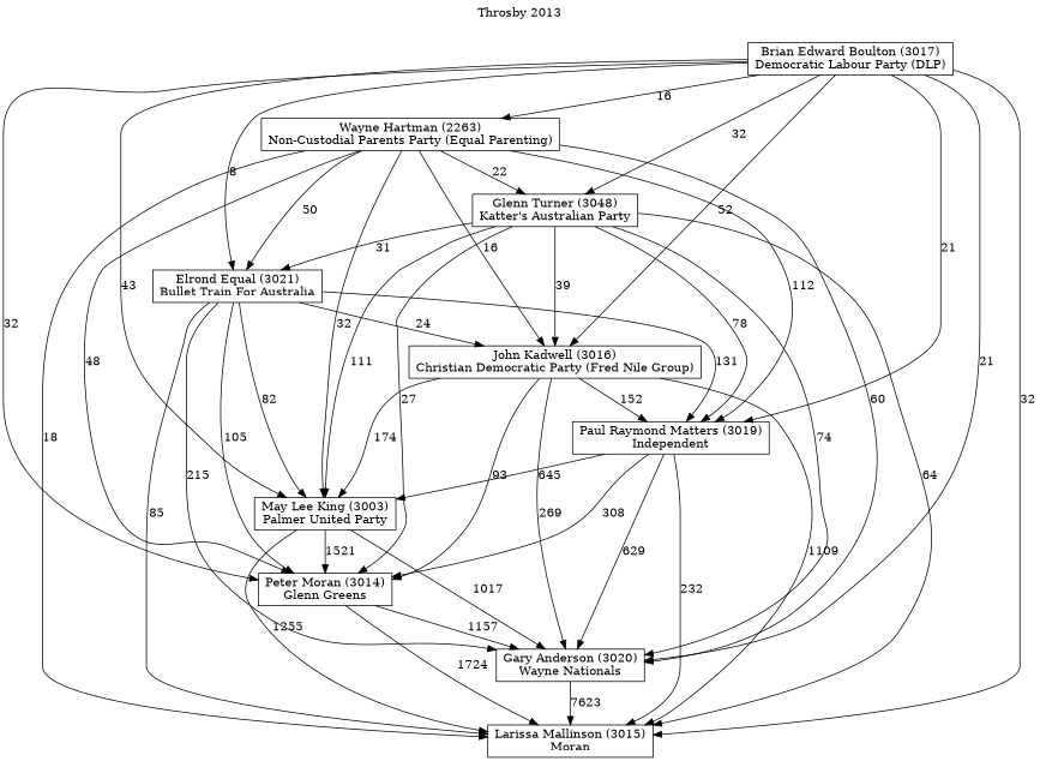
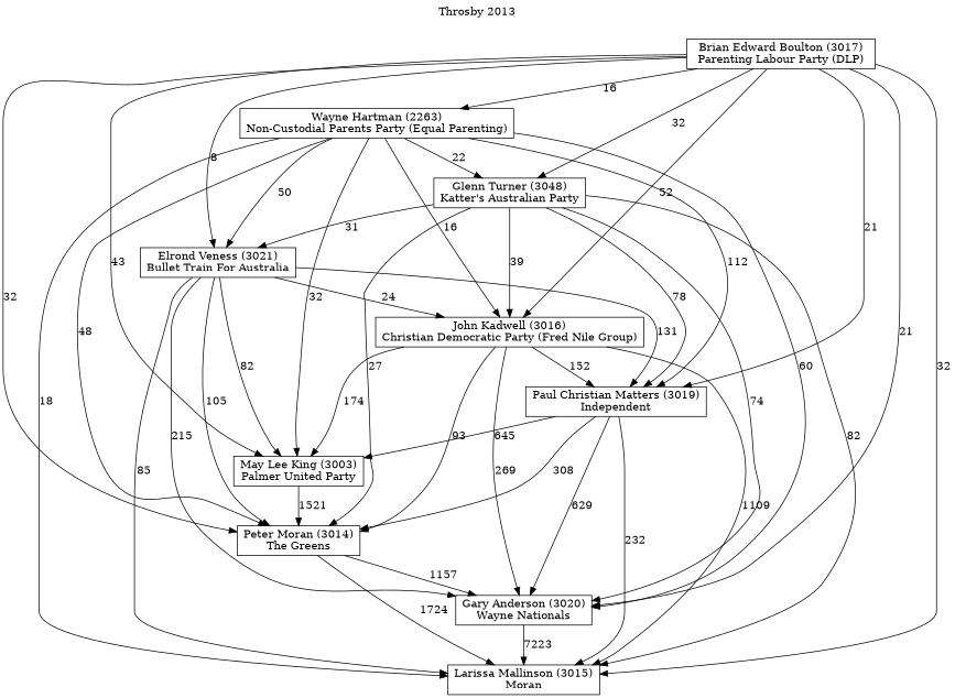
  digraph {
    label="Throsby 2013"
    labelloc=t
    mclimit=10
    node [shape=box]
    n1 [label="Larissa Mallinson (3015)\nMoran"]
    n2 [label="Gary Anderson (3020)\nWayne Nationals"]
-   n3 [label="Peter Moran (3014)\nGlenn Greens"]
+   n3 [label="Peter Moran (3014)\nThe Greens"]
    n4 [label="May Lee King (3003)\nPalmer United Party"]
-   n5 [label="Paul Raymond Matters (3019)\nIndependent"]
+   n5 [label="Paul Christian Matters (3019)\nIndependent"]
    n6 [label="John Kadwell (3016)\nChristian Democratic Party (Fred Nile Group)"]
-   n7 [label="Elrond Equal (3021)\nBullet Train For Australia"]
+   n7 [label="Elrond Veness (3021)\nBullet Train For Australia"]
    n8 [label="Glenn Turner (3048)\nKatter's Australian Party"]
    n9 [label="Wayne Hartman (2263)\nNon-Custodial Parents Party (Equal Parenting)"]
-   n10 [label="Brian Edward Boulton (3017)\nDemocratic Labour Party (DLP)"]
-   n2 -> n1 [label=7623]
+   n10 [label="Brian Edward Boulton (3017)\nParenting Labour Party (DLP)"]
+   n2 -> n1 [label=7223]
    n3 -> n1 [label=1724]
    n3 -> n2 [label=1157]
-   n4 -> n1 [label=1255]
-   n4 -> n2 [label=1017]
    n4 -> n3 [label=1521]
    n5 -> n1 [label=232]
    n5 -> n2 [label=629]
    n5 -> n3 [label=308]
    n5 -> n4 [label=645]
    n6 -> n1 [label=1109]
    n6 -> n2 [label=269]
    n6 -> n3 [label=93]
    n6 -> n4 [label=174]
    n6 -> n5 [label=152]
    n7 -> n1 [label=85]
    n7 -> n2 [label=215]
    n7 -> n3 [label=105]
    n7 -> n4 [label=82]
    n7 -> n5 [label=131]
    n7 -> n6 [label=24]
-   n8 -> n1 [label=64]
+   n8 -> n1 [label=82]
    n8 -> n2 [label=74]
    n8 -> n3 [label=27]
-   n8 -> n4 [label=111]
    n8 -> n5 [label=78]
    n8 -> n6 [label=39]
    n8 -> n7 [label=31]
    n9 -> n1 [label=18]
    n9 -> n2 [label=60]
    n9 -> n3 [label=48]
    n9 -> n4 [label=32]
    n9 -> n5 [label=112]
    n9 -> n6 [label=16]
    n9 -> n7 [label=50]
    n9 -> n8 [label=22]
    n10 -> n1 [label=32]
    n10 -> n2 [label=21]
    n10 -> n3 [label=32]
    n10 -> n4 [label=43]
    n10 -> n5 [label=21]
    n10 -> n6 [label=52]
    n10 -> n7 [label=8]
    n10 -> n8 [label=32]
    n10 -> n9 [label=16]
  }
